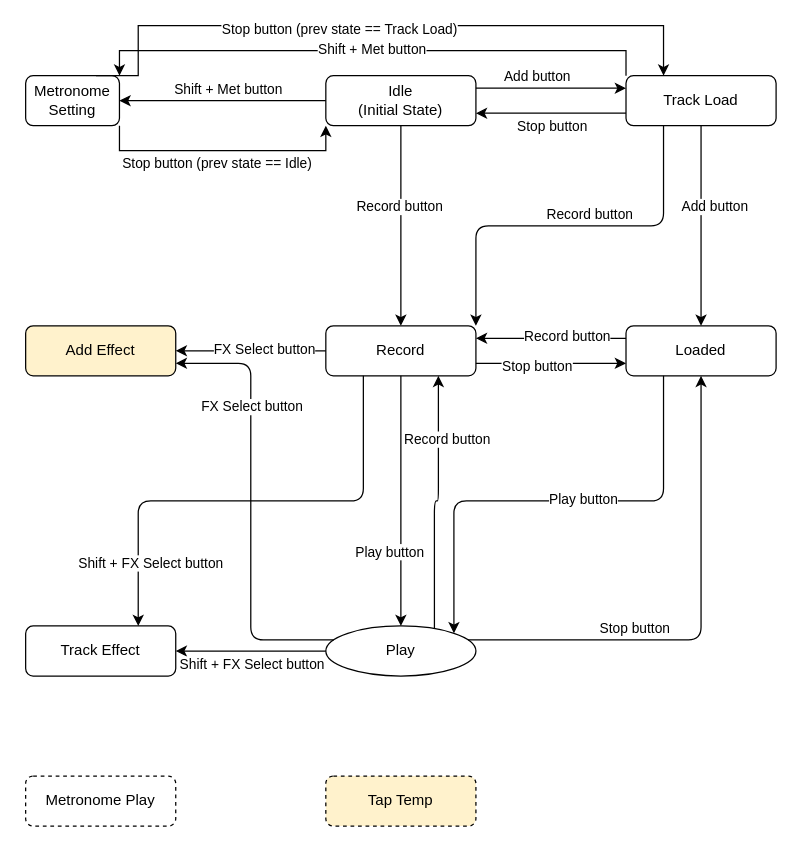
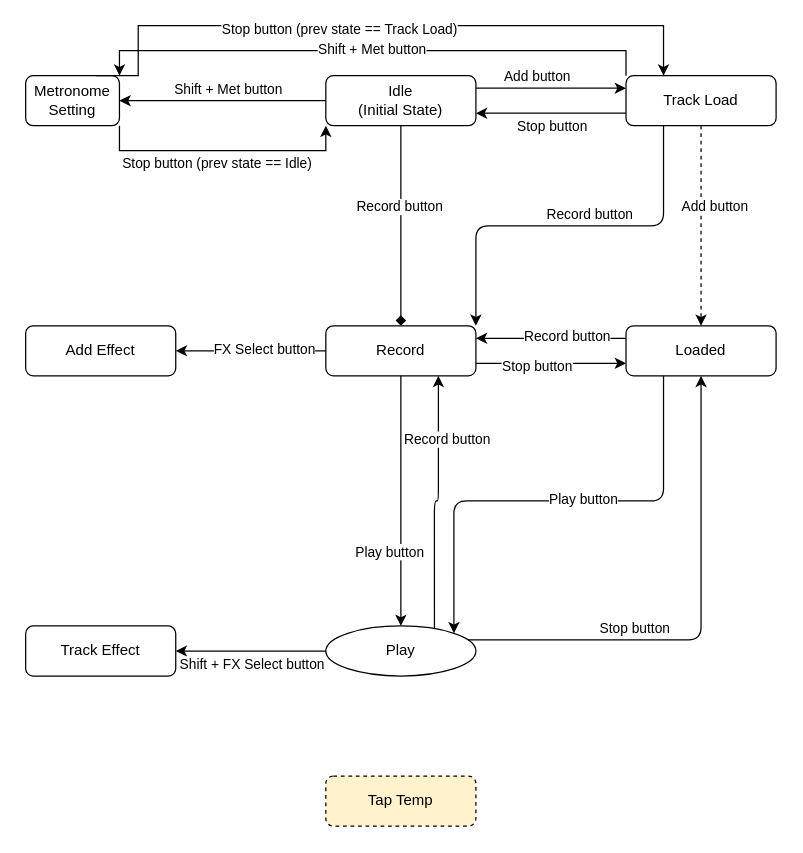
  <mxCell id="0" />
  <mxCell id="1" parent="0" />
- <mxCell id="2" style="edgeStyle=orthogonalEdgeStyle;rounded=0;orthogonalLoop=1;jettySize=auto;html=1;entryX=0.5;entryY=0;entryDx=0;entryDy=0;fontFamily=Helvetica;" edge="1" parent="1" source="4" target="5"><mxGeometry relative="1" as="geometry" /></mxCell>
+ <mxCell id="2" style="edgeStyle=orthogonalEdgeStyle;rounded=0;orthogonalLoop=1;jettySize=auto;html=1;entryX=0.5;entryY=0;entryDx=0;entryDy=0;fontFamily=Helvetica;endArrow=diamond;" edge="1" parent="1" source="4" target="5"><mxGeometry relative="1" as="geometry" /></mxCell>
  <mxCell id="3" value="Record button" style="edgeLabel;html=1;align=center;verticalAlign=middle;resizable=0;points=[];fontFamily=Helvetica;" vertex="1" connectable="0" parent="2"><mxGeometry x="-0.2" y="-2" relative="1" as="geometry"><mxPoint as="offset" /></mxGeometry></mxCell>
  <mxCell id="4" value="Idle&lt;br&gt;(Initial State)" style="rounded=1;whiteSpace=wrap;html=1;fontSize=12;glass=0;strokeWidth=1;shadow=0;" parent="1" vertex="1"><mxGeometry x="260" y="60" width="120" height="40" as="geometry" /></mxCell>
  <mxCell id="5" value="Record" style="rounded=1;whiteSpace=wrap;html=1;fontSize=12;glass=0;strokeWidth=1;shadow=0;" vertex="1" parent="1"><mxGeometry x="260" y="260" width="120" height="40" as="geometry" /></mxCell>
  <mxCell id="6" value="Tap Temp" style="rounded=1;whiteSpace=wrap;html=1;fontSize=12;glass=0;strokeWidth=1;shadow=0;dashed=1;fillColor=#fff2cc;" vertex="1" parent="1"><mxGeometry x="260" y="620" width="120" height="40" as="geometry" /></mxCell>
- <mxCell id="7" value="Metronome Play" style="rounded=1;whiteSpace=wrap;html=1;fontSize=12;glass=0;strokeWidth=1;shadow=0;dashed=1;" vertex="1" parent="1"><mxGeometry x="20" y="620" width="120" height="40" as="geometry" /></mxCell>
  <mxCell id="8" value="Track Load" style="rounded=1;whiteSpace=wrap;html=1;fontSize=12;glass=0;strokeWidth=1;shadow=0;" vertex="1" parent="1"><mxGeometry x="500" y="60" width="120" height="40" as="geometry" /></mxCell>
  <mxCell id="9" value="Metronome Setting" style="rounded=1;whiteSpace=wrap;html=1;fontSize=12;glass=0;strokeWidth=1;shadow=0;" vertex="1" parent="1"><mxGeometry x="20" y="60" width="75" height="40" as="geometry" /></mxCell>
  <mxCell id="10" value="Play" style="ellipse;whiteSpace=wrap;html=1;fontSize=12;glass=0;strokeWidth=1;shadow=0;" vertex="1" parent="1"><mxGeometry x="260" y="500" width="120" height="40" as="geometry" /></mxCell>
  <mxCell id="11" value="Loaded" style="rounded=1;whiteSpace=wrap;html=1;fontSize=12;glass=0;strokeWidth=1;shadow=0;" vertex="1" parent="1"><mxGeometry x="500" y="260" width="120" height="40" as="geometry" /></mxCell>
- <mxCell id="12" value="Add Effect" style="rounded=1;whiteSpace=wrap;html=1;fontSize=12;glass=0;strokeWidth=1;shadow=0;fillColor=#fff2cc;" vertex="1" parent="1"><mxGeometry x="20" y="260" width="120" height="40" as="geometry" /></mxCell>
+ <mxCell id="12" value="Add Effect" style="rounded=1;whiteSpace=wrap;html=1;fontSize=12;glass=0;strokeWidth=1;shadow=0;" vertex="1" parent="1"><mxGeometry x="20" y="260" width="120" height="40" as="geometry" /></mxCell>
  <mxCell id="13" value="Track Effect" style="rounded=1;whiteSpace=wrap;html=1;fontSize=12;glass=0;strokeWidth=1;shadow=0;" vertex="1" parent="1"><mxGeometry x="20" y="500" width="120" height="40" as="geometry" /></mxCell>
  <mxCell id="14" style="edgeStyle=orthogonalEdgeStyle;rounded=0;orthogonalLoop=1;jettySize=auto;html=1;entryX=0;entryY=0.25;entryDx=0;entryDy=0;fontFamily=Helvetica;exitX=1;exitY=0.25;exitDx=0;exitDy=0;" edge="1" parent="1" source="4" target="8"><mxGeometry relative="1" as="geometry"><mxPoint x="324" y="110" as="sourcePoint" /><mxPoint x="324" y="190" as="targetPoint" /></mxGeometry></mxCell>
  <mxCell id="15" value="Add button" style="edgeLabel;html=1;align=center;verticalAlign=middle;resizable=0;points=[];fontFamily=Helvetica;" vertex="1" connectable="0" parent="14"><mxGeometry x="-0.2" y="-2" relative="1" as="geometry"><mxPoint y="-12" as="offset" /></mxGeometry></mxCell>
  <mxCell id="16" style="edgeStyle=orthogonalEdgeStyle;orthogonalLoop=1;jettySize=auto;html=1;entryX=1;entryY=0;entryDx=0;entryDy=0;fontFamily=Helvetica;exitX=0.25;exitY=1;exitDx=0;exitDy=0;jumpStyle=none;noJump=0;bendable=1;movable=1;comic=0;rounded=1;" edge="1" parent="1" source="8" target="5"><mxGeometry relative="1" as="geometry"><mxPoint x="324" y="110" as="sourcePoint" /><mxPoint x="324" y="190" as="targetPoint" /></mxGeometry></mxCell>
  <mxCell id="17" value="Record button" style="edgeLabel;html=1;align=center;verticalAlign=middle;resizable=0;points=[];fontFamily=Helvetica;" vertex="1" connectable="0" parent="16"><mxGeometry x="-0.2" y="-2" relative="1" as="geometry"><mxPoint x="-16" y="-8" as="offset" /></mxGeometry></mxCell>
- <mxCell id="18" style="edgeStyle=orthogonalEdgeStyle;rounded=0;orthogonalLoop=1;jettySize=auto;html=1;entryX=0.5;entryY=0;entryDx=0;entryDy=0;fontFamily=Helvetica;exitX=0.5;exitY=1;exitDx=0;exitDy=0;" edge="1" parent="1" source="8" target="11"><mxGeometry relative="1" as="geometry"><mxPoint x="384" y="90" as="sourcePoint" /><mxPoint x="490" y="90" as="targetPoint" /></mxGeometry></mxCell>
+ <mxCell id="18" style="edgeStyle=orthogonalEdgeStyle;rounded=0;orthogonalLoop=1;jettySize=auto;html=1;entryX=0.5;entryY=0;entryDx=0;entryDy=0;fontFamily=Helvetica;exitX=0.5;exitY=1;exitDx=0;exitDy=0;dashed=1;" edge="1" parent="1" source="8" target="11"><mxGeometry relative="1" as="geometry"><mxPoint x="384" y="90" as="sourcePoint" /><mxPoint x="490" y="90" as="targetPoint" /></mxGeometry></mxCell>
  <mxCell id="19" value="Add button" style="edgeLabel;html=1;align=center;verticalAlign=middle;resizable=0;points=[];fontFamily=Helvetica;" vertex="1" connectable="0" parent="18"><mxGeometry x="-0.2" y="-2" relative="1" as="geometry"><mxPoint x="12" as="offset" /></mxGeometry></mxCell>
  <mxCell id="20" style="edgeStyle=orthogonalEdgeStyle;rounded=0;orthogonalLoop=1;jettySize=auto;html=1;entryX=1;entryY=0.25;entryDx=0;entryDy=0;fontFamily=Helvetica;exitX=0;exitY=0.25;exitDx=0;exitDy=0;" edge="1" parent="1" source="11" target="5"><mxGeometry relative="1" as="geometry"><mxPoint x="324" y="110" as="sourcePoint" /><mxPoint x="324" y="190" as="targetPoint" /></mxGeometry></mxCell>
  <mxCell id="21" value="Record button" style="edgeLabel;html=1;align=center;verticalAlign=middle;resizable=0;points=[];fontFamily=Helvetica;" vertex="1" connectable="0" parent="20"><mxGeometry x="-0.2" y="-2" relative="1" as="geometry"><mxPoint as="offset" /></mxGeometry></mxCell>
  <mxCell id="22" style="edgeStyle=orthogonalEdgeStyle;rounded=1;orthogonalLoop=1;jettySize=auto;html=1;entryX=1;entryY=0;entryDx=0;entryDy=0;fontFamily=Helvetica;exitX=0.25;exitY=1;exitDx=0;exitDy=0;" edge="1" parent="1" source="11" target="10"><mxGeometry relative="1" as="geometry"><mxPoint x="490" y="210" as="sourcePoint" /><mxPoint x="384" y="210" as="targetPoint" /></mxGeometry></mxCell>
  <mxCell id="23" value="Play button" style="edgeLabel;html=1;align=center;verticalAlign=middle;resizable=0;points=[];fontFamily=Helvetica;" vertex="1" connectable="0" parent="22"><mxGeometry x="-0.2" y="-2" relative="1" as="geometry"><mxPoint x="-16" as="offset" /></mxGeometry></mxCell>
  <mxCell id="24" style="edgeStyle=orthogonalEdgeStyle;rounded=1;orthogonalLoop=1;jettySize=auto;html=1;entryX=0.5;entryY=0;entryDx=0;entryDy=0;fontFamily=Helvetica;exitX=0.5;exitY=1;exitDx=0;exitDy=0;" edge="1" parent="1" source="5" target="10"><mxGeometry relative="1" as="geometry"><mxPoint x="490" y="230" as="sourcePoint" /><mxPoint x="384" y="310" as="targetPoint" /></mxGeometry></mxCell>
  <mxCell id="25" value="Play button" style="edgeLabel;html=1;align=center;verticalAlign=middle;resizable=0;points=[];fontFamily=Helvetica;" vertex="1" connectable="0" parent="24"><mxGeometry x="-0.2" y="-2" relative="1" as="geometry"><mxPoint x="-8" y="60" as="offset" /></mxGeometry></mxCell>
  <mxCell id="26" style="edgeStyle=orthogonalEdgeStyle;rounded=1;orthogonalLoop=1;jettySize=auto;html=1;entryX=1;entryY=0.5;entryDx=0;entryDy=0;fontFamily=Helvetica;exitX=0;exitY=0.5;exitDx=0;exitDy=0;" edge="1" parent="1" source="5" target="12"><mxGeometry relative="1" as="geometry"><mxPoint x="330" y="310" as="sourcePoint" /><mxPoint x="330" y="510" as="targetPoint" /></mxGeometry></mxCell>
  <mxCell id="27" value="FX Select button" style="edgeLabel;html=1;align=center;verticalAlign=middle;resizable=0;points=[];fontFamily=Helvetica;" vertex="1" connectable="0" parent="26"><mxGeometry x="-0.2" y="-2" relative="1" as="geometry"><mxPoint x="-2" as="offset" /></mxGeometry></mxCell>
- <mxCell id="28" style="edgeStyle=orthogonalEdgeStyle;rounded=1;orthogonalLoop=1;jettySize=auto;html=1;entryX=0.75;entryY=0;entryDx=0;entryDy=0;fontFamily=Helvetica;exitX=0.25;exitY=1;exitDx=0;exitDy=0;" edge="1" parent="1" source="5" target="13"><mxGeometry relative="1" as="geometry"><mxPoint x="270" y="290" as="sourcePoint" /><mxPoint x="150" y="290" as="targetPoint" /></mxGeometry></mxCell>
- <mxCell id="29" value="Shift + FX Select button" style="edgeLabel;html=1;align=center;verticalAlign=middle;resizable=0;points=[];fontFamily=Helvetica;" vertex="1" connectable="0" parent="28"><mxGeometry x="-0.2" y="-2" relative="1" as="geometry"><mxPoint x="-118.31" y="51.97" as="offset" /></mxGeometry></mxCell>
  <mxCell id="30" style="edgeStyle=orthogonalEdgeStyle;rounded=0;orthogonalLoop=1;jettySize=auto;html=1;entryX=1;entryY=0;entryDx=0;entryDy=0;fontFamily=Helvetica;exitX=0;exitY=0;exitDx=0;exitDy=0;" edge="1" parent="1" source="8" target="9"><mxGeometry relative="1" as="geometry"><mxPoint x="390" y="90" as="sourcePoint" /><mxPoint x="510" y="90" as="targetPoint" /></mxGeometry></mxCell>
  <mxCell id="31" value="Shift + Met button" style="edgeLabel;html=1;align=center;verticalAlign=middle;resizable=0;points=[];fontFamily=Helvetica;" vertex="1" connectable="0" parent="30"><mxGeometry x="-0.2" y="-2" relative="1" as="geometry"><mxPoint x="-46" as="offset" /></mxGeometry></mxCell>
  <mxCell id="32" style="edgeStyle=orthogonalEdgeStyle;rounded=0;orthogonalLoop=1;jettySize=auto;html=1;entryX=0.25;entryY=0;entryDx=0;entryDy=0;fontFamily=Helvetica;exitX=0.75;exitY=0;exitDx=0;exitDy=0;" edge="1" parent="1" source="9" target="8"><mxGeometry relative="1" as="geometry"><mxPoint x="120" y="20" as="sourcePoint" /><mxPoint x="150" y="70" as="targetPoint" /><Array as="points"><mxPoint x="110" y="20" /><mxPoint x="530" y="20" /></Array></mxGeometry></mxCell>
  <mxCell id="33" value="Stop button (prev state == Track Load)" style="edgeLabel;html=1;align=center;verticalAlign=middle;resizable=0;points=[];fontFamily=Helvetica;" vertex="1" connectable="0" parent="32"><mxGeometry x="-0.2" y="-2" relative="1" as="geometry"><mxPoint x="19.97" as="offset" /></mxGeometry></mxCell>
  <mxCell id="34" style="edgeStyle=orthogonalEdgeStyle;rounded=0;orthogonalLoop=1;jettySize=auto;html=1;fontFamily=Helvetica;exitX=0;exitY=0.5;exitDx=0;exitDy=0;entryX=1;entryY=0.5;entryDx=0;entryDy=0;" edge="1" parent="1" source="4" target="9"><mxGeometry relative="1" as="geometry"><mxPoint x="510" y="70" as="sourcePoint" /><mxPoint x="160" y="100" as="targetPoint" /></mxGeometry></mxCell>
  <mxCell id="35" value="Shift + Met button" style="edgeLabel;html=1;align=center;verticalAlign=middle;resizable=0;points=[];fontFamily=Helvetica;" vertex="1" connectable="0" parent="34"><mxGeometry x="-0.2" y="-2" relative="1" as="geometry"><mxPoint x="-12.41" y="-8" as="offset" /></mxGeometry></mxCell>
  <mxCell id="36" style="edgeStyle=orthogonalEdgeStyle;rounded=0;orthogonalLoop=1;jettySize=auto;html=1;entryX=0;entryY=1;entryDx=0;entryDy=0;fontFamily=Helvetica;exitX=1;exitY=1;exitDx=0;exitDy=0;" edge="1" parent="1" source="9" target="4"><mxGeometry relative="1" as="geometry"><mxPoint x="-10" y="159.97" as="sourcePoint" /><mxPoint x="410" y="159.97" as="targetPoint" /></mxGeometry></mxCell>
  <mxCell id="37" value="Stop button (prev state == Idle)" style="edgeLabel;html=1;align=center;verticalAlign=middle;resizable=0;points=[];fontFamily=Helvetica;" vertex="1" connectable="0" parent="36"><mxGeometry x="-0.2" y="-2" relative="1" as="geometry"><mxPoint x="15.9" y="7.97" as="offset" /></mxGeometry></mxCell>
  <mxCell id="38" style="edgeStyle=orthogonalEdgeStyle;rounded=0;orthogonalLoop=1;jettySize=auto;html=1;entryX=0;entryY=0.75;entryDx=0;entryDy=0;fontFamily=Helvetica;exitX=1;exitY=0.75;exitDx=0;exitDy=0;" edge="1" parent="1" source="5" target="11"><mxGeometry relative="1" as="geometry"><mxPoint x="430" y="340" as="sourcePoint" /><mxPoint x="390" y="280" as="targetPoint" /></mxGeometry></mxCell>
  <mxCell id="39" value="Stop button" style="edgeLabel;html=1;align=center;verticalAlign=middle;resizable=0;points=[];fontFamily=Helvetica;" vertex="1" connectable="0" parent="38"><mxGeometry x="-0.2" y="-2" relative="1" as="geometry"><mxPoint as="offset" /></mxGeometry></mxCell>
  <mxCell id="40" style="edgeStyle=orthogonalEdgeStyle;rounded=0;orthogonalLoop=1;jettySize=auto;html=1;entryX=1;entryY=0.75;entryDx=0;entryDy=0;fontFamily=Helvetica;exitX=0;exitY=0.75;exitDx=0;exitDy=0;" edge="1" parent="1" source="8" target="4"><mxGeometry relative="1" as="geometry"><mxPoint x="390" y="300" as="sourcePoint" /><mxPoint x="510" y="300" as="targetPoint" /></mxGeometry></mxCell>
  <mxCell id="41" value="Stop button" style="edgeLabel;html=1;align=center;verticalAlign=middle;resizable=0;points=[];fontFamily=Helvetica;" vertex="1" connectable="0" parent="40"><mxGeometry x="-0.2" y="-2" relative="1" as="geometry"><mxPoint x="-11.72" y="12" as="offset" /></mxGeometry></mxCell>
  <mxCell id="42" style="edgeStyle=orthogonalEdgeStyle;rounded=1;orthogonalLoop=1;jettySize=auto;html=1;entryX=0.5;entryY=1;entryDx=0;entryDy=0;fontFamily=Helvetica;exitX=1;exitY=0.25;exitDx=0;exitDy=0;" edge="1" parent="1" source="10" target="11"><mxGeometry relative="1" as="geometry"><mxPoint x="450" y="510" as="sourcePoint" /><mxPoint x="360" y="510" as="targetPoint" /></mxGeometry></mxCell>
  <mxCell id="43" value="Stop button" style="edgeLabel;html=1;align=center;verticalAlign=middle;resizable=0;points=[];fontFamily=Helvetica;" vertex="1" connectable="0" parent="42"><mxGeometry x="-0.2" y="-2" relative="1" as="geometry"><mxPoint x="-25.86" y="-12.03" as="offset" /></mxGeometry></mxCell>
  <mxCell id="44" style="edgeStyle=orthogonalEdgeStyle;rounded=1;orthogonalLoop=1;jettySize=auto;html=1;entryX=0.75;entryY=1;entryDx=0;entryDy=0;fontFamily=Helvetica;exitX=0.75;exitY=0;exitDx=0;exitDy=0;" edge="1" parent="1" source="10" target="5"><mxGeometry relative="1" as="geometry"><mxPoint x="330" y="310" as="sourcePoint" /><mxPoint x="330" y="510" as="targetPoint" /></mxGeometry></mxCell>
  <mxCell id="45" value="Record button" style="edgeLabel;html=1;align=center;verticalAlign=middle;resizable=0;points=[];fontFamily=Helvetica;" vertex="1" connectable="0" parent="44"><mxGeometry x="-0.2" y="-2" relative="1" as="geometry"><mxPoint x="8" y="-70" as="offset" /></mxGeometry></mxCell>
- <mxCell id="46" style="edgeStyle=orthogonalEdgeStyle;rounded=1;orthogonalLoop=1;jettySize=auto;html=1;entryX=1;entryY=0.75;entryDx=0;entryDy=0;fontFamily=Helvetica;exitX=0;exitY=0.25;exitDx=0;exitDy=0;" edge="1" parent="1" source="10" target="12"><mxGeometry relative="1" as="geometry"><mxPoint x="270" y="290" as="sourcePoint" /><mxPoint x="150" y="290" as="targetPoint" /></mxGeometry></mxCell>
- <mxCell id="47" value="FX Select button" style="edgeLabel;html=1;align=center;verticalAlign=middle;resizable=0;points=[];fontFamily=Helvetica;" vertex="1" connectable="0" parent="46"><mxGeometry x="-0.2" y="-2" relative="1" as="geometry"><mxPoint x="-2" y="-114.17" as="offset" /></mxGeometry></mxCell>
  <mxCell id="48" style="edgeStyle=orthogonalEdgeStyle;rounded=1;orthogonalLoop=1;jettySize=auto;html=1;fontFamily=Helvetica;exitX=0;exitY=0.5;exitDx=0;exitDy=0;entryX=1;entryY=0.5;entryDx=0;entryDy=0;" edge="1" parent="1" source="10" target="13"><mxGeometry relative="1" as="geometry"><mxPoint x="300" y="310" as="sourcePoint" /><mxPoint x="180" y="570" as="targetPoint" /></mxGeometry></mxCell>
  <mxCell id="49" value="Shift + FX Select button" style="edgeLabel;html=1;align=center;verticalAlign=middle;resizable=0;points=[];fontFamily=Helvetica;" vertex="1" connectable="0" parent="48"><mxGeometry x="-0.2" y="-2" relative="1" as="geometry"><mxPoint x="-11.72" y="12" as="offset" /></mxGeometry></mxCell>
